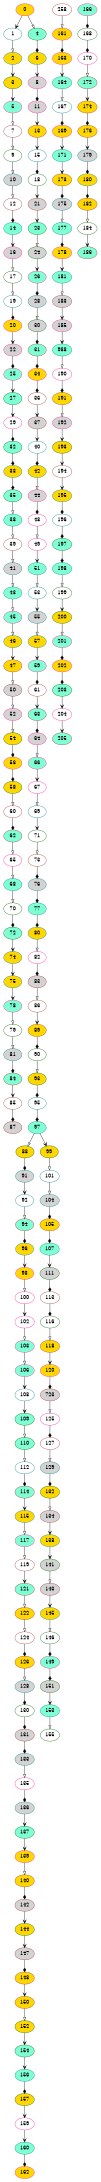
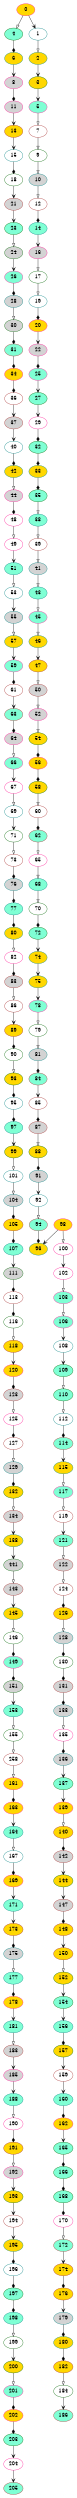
  digraph {
    node [color=teal count=0 fillcolor=white style=filled tid=1]
    edge [arrowhead=onormal]
    0 [color=deeppink fillcolor=gold]
    1 [count=1]
    4 [color=darkgreen fillcolor=aquamarine tid=0]
    2 [count=2 fillcolor=gold]
    6 [count=1 fillcolor=gold tid=0]
    3 [color=darkgreen count=3 fillcolor=gold]
    5 [color=deeppink count=4 fillcolor=aquamarine]
    7 [color=brown count=5]
    8 [color=deeppink count=2 fillcolor=lightgrey tid=0]
    9 [color=darkgreen count=6]
    11 [color=deeppink count=3 fillcolor=lightgrey tid=0]
    10 [count=7 fillcolor=lightgrey]
    13 [color=brown count=4 fillcolor=gold tid=0]
    12 [color=brown count=8]
    14 [count=9 fillcolor=aquamarine]
    15 [count=5 tid=0]
    16 [color=deeppink count=10 fillcolor=lightgrey]
    18 [color=darkgreen count=6 tid=0]
    17 [color=darkgreen count=11]
    21 [color=brown count=7 fillcolor=lightgrey tid=0]
    19 [count=12]
    20 [color=deeppink count=13 fillcolor=gold]
    23 [color=darkgreen count=8 fillcolor=aquamarine tid=0]
    22 [color=deeppink count=14 fillcolor=lightgrey]
    25 [color=deeppink count=15 fillcolor=aquamarine]
    24 [color=darkgreen count=9 fillcolor=lightgrey tid=0]
    27 [color=darkgreen count=16 fillcolor=aquamarine]
    26 [color=deeppink count=10 fillcolor=aquamarine tid=0]
    28 [count=11 fillcolor=lightgrey tid=0]
    29 [color=deeppink count=17]
    30 [color=darkgreen count=12 fillcolor=lightgrey tid=0]
    32 [color=darkgreen count=18 fillcolor=aquamarine]
    31 [color=brown count=13 fillcolor=aquamarine tid=0]
    33 [count=19 fillcolor=gold]
    34 [color=deeppink count=14 fillcolor=gold tid=0]
    36 [color=brown count=15 tid=0]
    35 [color=darkgreen count=20 fillcolor=aquamarine]
    38 [count=21 fillcolor=aquamarine]
    37 [color=brown count=16 fillcolor=lightgrey tid=0]
    39 [color=brown count=22]
    40 [count=17 tid=0]
    42 [count=18 fillcolor=gold tid=0]
    41 [count=23 fillcolor=lightgrey]
    43 [count=24 fillcolor=aquamarine]
    44 [color=deeppink count=19 fillcolor=lightgrey tid=0]
    45 [color=deeppink count=25 fillcolor=aquamarine]
    48 [color=deeppink count=20 tid=0]
    46 [count=26 fillcolor=gold]
    49 [color=deeppink count=21 tid=0]
    47 [color=brown count=27 fillcolor=gold]
    50 [color=brown count=28 fillcolor=lightgrey]
    52 [color=deeppink count=29 fillcolor=lightgrey]
    51 [count=22 fillcolor=aquamarine tid=0]
    53 [count=23 tid=0]
    54 [color=darkgreen count=30 fillcolor=gold]
    55 [count=24 fillcolor=lightgrey tid=0]
    56 [color=deeppink count=31 fillcolor=gold]
    57 [count=25 fillcolor=gold tid=0]
    58 [color=darkgreen count=32 fillcolor=gold]
    59 [color=deeppink count=26 fillcolor=aquamarine tid=0]
    60 [color=brown count=33]
    61 [color=brown count=27 tid=0]
    62 [color=brown count=34 fillcolor=aquamarine]
    63 [color=brown count=28 fillcolor=aquamarine tid=0]
    65 [color=deeppink count=35]
    64 [color=deeppink count=29 fillcolor=lightgrey tid=0]
    68 [count=36 fillcolor=aquamarine]
    66 [color=deeppink count=30 fillcolor=aquamarine tid=0]
    67 [color=deeppink count=31 tid=0]
    70 [color=darkgreen count=37]
    69 [count=32 tid=0]
    71 [color=darkgreen count=33 tid=0]
    72 [color=darkgreen count=38 fillcolor=aquamarine]
    73 [color=brown count=34 tid=0]
    74 [count=39 fillcolor=gold]
    76 [count=35 fillcolor=lightgrey tid=0]
    75 [count=40 fillcolor=gold]
    77 [count=36 fillcolor=aquamarine tid=0]
    78 [color=deeppink count=41 fillcolor=aquamarine]
    79 [color=darkgreen count=42]
    80 [count=37 fillcolor=gold tid=0]
    82 [color=deeppink count=38 tid=0]
    81 [count=43 fillcolor=lightgrey]
    84 [color=brown count=44 fillcolor=aquamarine]
    83 [color=brown count=39 fillcolor=lightgrey tid=0]
    85 [color=brown count=45]
    86 [color=brown count=40 tid=0]
    89 [color=brown count=41 fillcolor=gold tid=0]
    87 [color=brown count=46 fillcolor=lightgrey]
    88 [color=darkgreen count=47 fillcolor=gold]
    90 [color=darkgreen count=42 tid=0]
    91 [count=48 fillcolor=lightgrey]
    92 [count=49]
    93 [color=darkgreen count=43 fillcolor=gold tid=0]
    95 [count=44 tid=0]
    94 [color=brown count=50 fillcolor=aquamarine]
    96 [count=51 fillcolor=gold]
    97 [count=45 fillcolor=aquamarine tid=0]
    98 [color=deeppink count=52 fillcolor=gold]
    99 [color=darkgreen count=46 fillcolor=gold tid=0]
    100 [color=deeppink count=53]
    101 [count=47 tid=0]
    102 [color=deeppink count=54]
    104 [count=48 fillcolor=lightgrey tid=0]
    103 [color=deeppink count=55 fillcolor=aquamarine]
    105 [color=brown count=49 fillcolor=gold tid=0]
    106 [color=deeppink count=56 fillcolor=aquamarine]
    108 [count=57]
    107 [count=50 fillcolor=aquamarine tid=0]
    111 [color=darkgreen count=51 fillcolor=lightgrey tid=0]
    109 [color=darkgreen count=58 fillcolor=aquamarine]
    113 [color=brown count=52 tid=0]
    110 [color=darkgreen count=59 fillcolor=aquamarine]
    112 [count=60]
    114 [color=brown count=61 fillcolor=aquamarine]
    116 [color=darkgreen count=53 tid=0]
    115 [count=62 fillcolor=gold]
    118 [color=brown count=54 fillcolor=gold tid=0]
    117 [color=deeppink count=63 fillcolor=aquamarine]
    119 [color=brown count=64]
    120 [color=deeppink count=55 fillcolor=gold tid=0]
    121 [color=brown count=65 fillcolor=aquamarine]
-   123 [color=brown count=56 fillcolor=lightgrey tid=0 label=723]
-   122 [color=brown count=66 fillcolor=gold]
+   123 [color=brown count=56 fillcolor=lightgrey tid=0]
+   122 [color=brown count=66 fillcolor=lightgrey]
    125 [color=deeppink count=57 tid=0]
    124 [color=brown count=67]
    126 [color=brown count=68 fillcolor=gold]
    127 [color=brown count=58 tid=0]
    128 [count=69 fillcolor=lightgrey]
    129 [count=59 fillcolor=lightgrey tid=0]
    130 [color=darkgreen count=70]
    132 [color=darkgreen count=60 fillcolor=gold tid=0]
    131 [color=brown count=71 fillcolor=lightgrey]
    134 [color=brown count=61 fillcolor=lightgrey tid=0]
    133 [count=72 fillcolor=lightgrey]
    135 [color=deeppink count=73]
    138 [count=62 fillcolor=gold tid=0]
    136 [count=74 fillcolor=lightgrey]
-   141 [color=darkgreen count=63 fillcolor=lightgrey tid=0]
+   141 [color=darkgreen count=63 fillcolor=lightgrey tid=0 label=441]
    137 [color=darkgreen count=75 fillcolor=aquamarine]
    139 [color=deeppink count=76 fillcolor=gold]
    140 [color=brown count=77 fillcolor=gold]
    143 [color=brown count=64 fillcolor=lightgrey tid=0]
    142 [color=brown count=78 fillcolor=lightgrey]
    144 [color=darkgreen count=79 fillcolor=gold]
    145 [count=65 fillcolor=gold tid=0]
    147 [color=brown count=80 fillcolor=lightgrey]
    146 [color=darkgreen count=66 tid=0]
    148 [color=brown count=81 fillcolor=gold]
    149 [color=deeppink count=67 fillcolor=aquamarine tid=0]
    151 [color=darkgreen count=68 fillcolor=lightgrey tid=0]
    150 [color=brown count=82 fillcolor=gold]
    152 [color=darkgreen count=83 fillcolor=gold]
    153 [count=69 fillcolor=aquamarine tid=0]
    154 [color=darkgreen count=84 fillcolor=aquamarine]
    155 [color=darkgreen count=70 tid=0]
    156 [count=85 fillcolor=aquamarine]
    n158 [color=brown count=71 label=258 tid=0]
    157 [color=darkgreen count=86 fillcolor=gold]
    161 [color=deeppink count=72 fillcolor=gold tid=0]
-   159 [color=deeppink count=87]
+   159 [color=brown count=87]
    160 [count=88 fillcolor=aquamarine]
    163 [color=deeppink count=73 fillcolor=gold tid=0]
    162 [color=deeppink count=89 fillcolor=gold]
+   165 [color=darkgreen count=90 fillcolor=aquamarine]
    164 [count=74 fillcolor=aquamarine tid=0]
-   166 [color=deeppink count=91 fillcolor=aquamarine]
+   166 [color=darkgreen count=91 fillcolor=aquamarine]
    167 [count=75 tid=0]
    169 [color=deeppink count=76 fillcolor=gold tid=0]
-   168 [color=darkgreen count=92]
+   168 [color=darkgreen count=92 fillcolor=aquamarine]
    170 [color=deeppink count=93]
    171 [count=77 fillcolor=aquamarine tid=0]
    172 [color=brown count=94 fillcolor=aquamarine]
    173 [color=brown count=78 fillcolor=gold tid=0]
    174 [color=brown count=95 fillcolor=gold]
    175 [count=79 fillcolor=lightgrey tid=0]
    176 [color=brown count=96 fillcolor=gold]
    177 [count=80 fillcolor=aquamarine tid=0]
    179 [count=97 fillcolor=lightgrey]
    178 [color=deeppink count=81 fillcolor=gold tid=0]
    180 [count=98 fillcolor=gold]
    181 [count=82 fillcolor=aquamarine tid=0]
    183 [color=brown count=83 fillcolor=lightgrey tid=0]
    182 [color=brown count=99 fillcolor=gold]
    184 [color=darkgreen count=100]
    185 [color=deeppink count=84 fillcolor=lightgrey tid=0]
    186 [color=brown count=101 fillcolor=aquamarine]
-   188 [count=85 fillcolor=aquamarine tid=0 label=988]
+   188 [count=85 fillcolor=aquamarine tid=0]
    190 [color=deeppink count=86 tid=0]
    191 [color=brown count=87 fillcolor=gold tid=0]
    192 [color=deeppink count=88 fillcolor=lightgrey tid=0]
    193 [color=darkgreen count=89 fillcolor=gold tid=0]
    194 [color=brown count=90 tid=0]
    195 [count=91 fillcolor=gold tid=0]
    196 [count=92 tid=0]
    197 [color=darkgreen count=93 fillcolor=aquamarine tid=0]
    198 [count=94 fillcolor=aquamarine tid=0]
    199 [color=darkgreen count=95 tid=0]
    200 [color=darkgreen count=96 fillcolor=gold tid=0]
    201 [color=deeppink count=97 fillcolor=aquamarine tid=0]
    202 [color=deeppink count=98 fillcolor=gold tid=0]
    203 [color=darkgreen count=99 fillcolor=aquamarine tid=0]
    204 [color=deeppink count=100 tid=0]
    205 [color=brown count=101 fillcolor=aquamarine tid=0]
    0 -> 1 [arrowhead=vee]
    0 -> 4
    1 -> 2
    4 -> 6 [arrowhead=diamond]
    2 -> 3 [arrowhead=vee]
    6 -> 8 [arrowhead=vee]
    3 -> 5 [arrowhead=vee]
    5 -> 7
    7 -> 9
    8 -> 11 [arrowhead=diamond]
    9 -> 10
    11 -> 13 [arrowhead=vee]
    10 -> 12
    13 -> 15 [arrowhead=vee]
    12 -> 14 [arrowhead=diamond]
    14 -> 16 [arrowhead=vee]
    15 -> 18 [arrowhead=diamond]
    16 -> 17
    18 -> 21 [arrowhead=vee]
    17 -> 19
    21 -> 23 [arrowhead=vee]
    19 -> 20 [arrowhead=diamond]
    20 -> 22 [arrowhead=vee]
    23 -> 24
    22 -> 25 [arrowhead=diamond]
    25 -> 27 [arrowhead=vee]
    24 -> 26 [arrowhead=vee]
    27 -> 29 [arrowhead=vee]
    26 -> 28 [arrowhead=diamond]
    28 -> 30
    29 -> 32 [arrowhead=diamond]
    30 -> 31 [arrowhead=diamond]
    32 -> 33 [arrowhead=diamond]
    31 -> 34 [arrowhead=diamond]
    33 -> 35 [arrowhead=diamond]
    34 -> 36 [arrowhead=diamond]
    36 -> 37 [arrowhead=vee]
    35 -> 38
    38 -> 39
    37 -> 40 [arrowhead=vee]
    39 -> 41
    40 -> 42 [arrowhead=diamond]
    42 -> 44
    41 -> 43
    43 -> 45
    44 -> 48 [arrowhead=diamond]
    45 -> 46
    48 -> 49
    46 -> 47 [arrowhead=vee]
    49 -> 51 [arrowhead=vee]
    47 -> 50
    50 -> 52
    52 -> 54
    51 -> 53
    53 -> 55 [arrowhead=vee]
    54 -> 56 [arrowhead=diamond]
    55 -> 57
    56 -> 58 [arrowhead=diamond]
    57 -> 59 [arrowhead=vee]
    58 -> 60
    59 -> 61 [arrowhead=diamond]
    60 -> 62 [arrowhead=diamond]
    61 -> 63 [arrowhead=vee]
    62 -> 65
    63 -> 64 [arrowhead=diamond]
    65 -> 68
    64 -> 66
    68 -> 70
    66 -> 67 [arrowhead=vee]
    67 -> 69
    70 -> 72 [arrowhead=diamond]
    69 -> 71 [arrowhead=vee]
    71 -> 73
    72 -> 74 [arrowhead=vee]
    73 -> 76 [arrowhead=diamond]
    74 -> 75 [arrowhead=vee]
    76 -> 77 [arrowhead=diamond]
    75 -> 78 [arrowhead=vee]
    77 -> 80 [arrowhead=diamond]
    78 -> 79
    79 -> 81
    80 -> 82
    82 -> 83 [arrowhead=diamond]
    81 -> 84 [arrowhead=diamond]
    84 -> 85 [arrowhead=vee]
    83 -> 86
    85 -> 87 [arrowhead=diamond]
    86 -> 89 [arrowhead=vee]
    89 -> 90 [arrowhead=diamond]
-   97 -> 88
+   87 -> 88
    88 -> 91 [arrowhead=diamond]
    90 -> 93
    91 -> 92 [arrowhead=vee]
    92 -> 94
    93 -> 95 [arrowhead=diamond]
    95 -> 97 [arrowhead=diamond]
    94 -> 96 [arrowhead=diamond]
-   96 -> 98 [arrowhead=vee]
+   98 -> 96 [arrowhead=vee]
    97 -> 99 [arrowhead=vee]
    98 -> 100
    99 -> 101
    100 -> 102 [arrowhead=vee]
    101 -> 104
    102 -> 103
    104 -> 105 [arrowhead=diamond]
    103 -> 106
    105 -> 107 [arrowhead=diamond]
    106 -> 108 [arrowhead=vee]
    108 -> 109 [arrowhead=vee]
    107 -> 111 [arrowhead=vee]
    111 -> 113 [arrowhead=diamond]
    109 -> 110
    113 -> 116 [arrowhead=diamond]
    110 -> 112
    112 -> 114 [arrowhead=diamond]
    114 -> 115 [arrowhead=vee]
    116 -> 118
    115 -> 117
    118 -> 120 [arrowhead=vee]
    117 -> 119
    119 -> 121 [arrowhead=vee]
    120 -> 123 [arrowhead=diamond]
    121 -> 122
    123 -> 125
    122 -> 124
    125 -> 127 [arrowhead=diamond]
    124 -> 126 [arrowhead=diamond]
    126 -> 128
    127 -> 129
    128 -> 130 [arrowhead=diamond]
    129 -> 132 [arrowhead=diamond]
    130 -> 131 [arrowhead=diamond]
    132 -> 134
    131 -> 133 [arrowhead=diamond]
    134 -> 138 [arrowhead=vee]
    133 -> 135
    135 -> 136 [arrowhead=diamond]
    138 -> 141 [arrowhead=vee]
    136 -> 137 [arrowhead=vee]
    141 -> 143
    137 -> 139 [arrowhead=vee]
    139 -> 140
    140 -> 142 [arrowhead=diamond]
    143 -> 145 [arrowhead=vee]
    142 -> 144 [arrowhead=vee]
    144 -> 147 [arrowhead=vee]
    145 -> 146
    147 -> 148 [arrowhead=diamond]
    146 -> 149 [arrowhead=diamond]
    148 -> 150 [arrowhead=vee]
    149 -> 151 [arrowhead=diamond]
    151 -> 153 [arrowhead=vee]
    150 -> 152
    152 -> 154 [arrowhead=vee]
    153 -> 155
    154 -> 156 [arrowhead=vee]
+   155 -> n158
    156 -> 157 [arrowhead=diamond]
    n158 -> 161
    157 -> 159 [arrowhead=vee]
    161 -> 163 [arrowhead=diamond]
    159 -> 160 [arrowhead=vee]
    160 -> 162 [arrowhead=diamond]
    163 -> 164 [arrowhead=vee]
+   162 -> 165 [arrowhead=vee]
+   165 -> 166 [arrowhead=diamond]
    164 -> 167
    166 -> 168 [arrowhead=diamond]
    167 -> 169 [arrowhead=diamond]
    169 -> 171 [arrowhead=vee]
    168 -> 170 [arrowhead=diamond]
    170 -> 172
    171 -> 173 [arrowhead=vee]
    172 -> 174 [arrowhead=vee]
    173 -> 175 [arrowhead=diamond]
    174 -> 176 [arrowhead=diamond]
    175 -> 177
    176 -> 179 [arrowhead=vee]
    177 -> 178 [arrowhead=diamond]
    179 -> 180 [arrowhead=diamond]
    178 -> 181 [arrowhead=vee]
    180 -> 182 [arrowhead=diamond]
    181 -> 183
    183 -> 185 [arrowhead=vee]
    182 -> 184
    184 -> 186 [arrowhead=vee]
    185 -> 188 [arrowhead=vee]
    188 -> 190
    190 -> 191 [arrowhead=diamond]
    191 -> 192
    192 -> 193 [arrowhead=vee]
    193 -> 194 [arrowhead=vee]
    194 -> 195 [arrowhead=vee]
    195 -> 196 [arrowhead=diamond]
    196 -> 197 [arrowhead=diamond]
    197 -> 198 [arrowhead=diamond]
    198 -> 199
    199 -> 200 [arrowhead=vee]
    200 -> 201
    201 -> 202 [arrowhead=diamond]
    202 -> 203 [arrowhead=diamond]
    203 -> 204 [arrowhead=vee]
    204 -> 205 [arrowhead=vee]
  }
